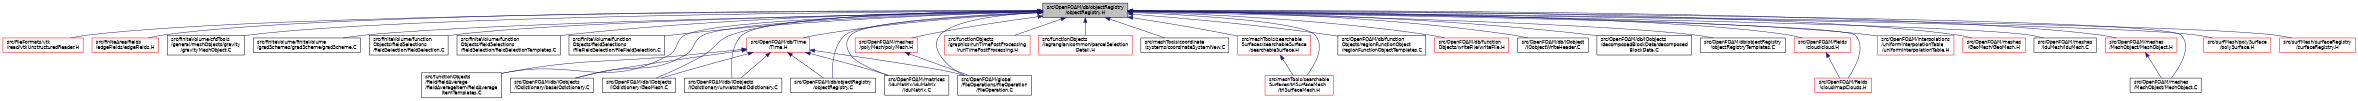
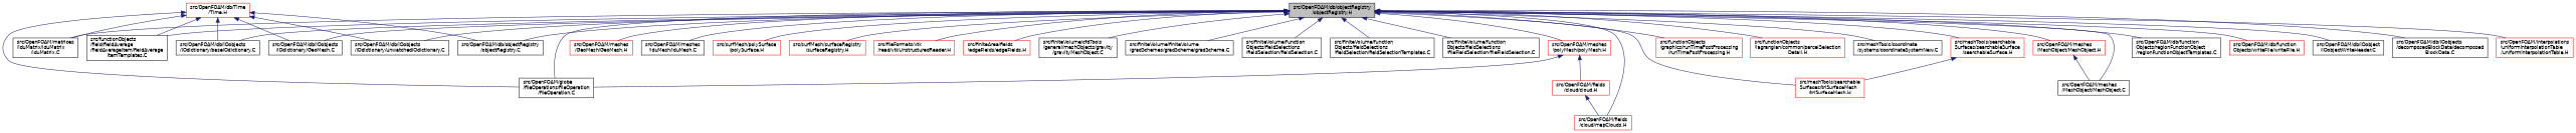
  digraph {
    node [color=black fontname=Helvetica fontsize=10 shape=record]
    edge [color=midnightblue dir=back fontname=Helvetica fontsize=10 labelfontname=Helvetica labelfontsize=10 style=solid]
    n1 [fillcolor=grey75 fontcolor=black height=0.2 label="src/OpenFOAM/db/objectRegistry\l/objectRegistry.H" style=filled width=0.4]
    n2 [color=red height=0.2 label="src/fileFormats/vtk\l/read/vtkUnstructuredReader.H" width=0.4]
    n3 [color=red height=0.2 label="src/finiteArea/fields\l/edgeFields/edgeFields.H" width=0.4]
    n4 [height=0.2 label="src/finiteVolume/cfdTools\l/general/meshObjects/gravity\l/gravityMeshObject.C" width=0.4]
    n5 [height=0.2 label="src/finiteVolume/finiteVolume\l/gradSchemes/gradScheme/gradScheme.C" width=0.4]
    n6 [height=0.2 label="src/finiteVolume/function\lObjects/fieldSelections\l/fieldSelection/fieldSelection.C" width=0.4]
    n7 [height=0.2 label="src/finiteVolume/function\lObjects/fieldSelections\l/fieldSelection/fieldSelectionTemplates.C" width=0.4]
    n8 [height=0.2 label="src/finiteVolume/function\lObjects/fieldSelections\l/fileFieldSelection/fileFieldSelection.C" width=0.4]
    n9 [height=0.2 label="src/functionObjects\l/field/fieldAverage\l/fieldAverageItem/fieldAverage\lItemTemplates.C" width=0.4]
    n10 [color=red height=0.2 label="src/functionObjects\l/graphics/runTimePostProcessing\l/runTimePostProcessing.H" width=0.4]
    n11 [color=red height=0.2 label="src/functionObjects\l/lagrangian/common/parcelSelection\lDetail.H" width=0.4]
    n12 [height=0.2 label="src/meshTools/coordinate\l/systems/coordinateSystemNew.C" width=0.4]
    n13 [color=red height=0.2 label="src/meshTools/searchable\lSurfaces/searchableSurface\l/searchableSurface.H" width=0.4]
    n14 [color=red height=0.2 label="src/meshTools/searchable\lSurfaces/triSurfaceMesh\l/triSurfaceMesh.H" width=0.4]
    n15 [height=0.2 label="src/OpenFOAM/db/function\lObjects/regionFunctionObject\l/regionFunctionObjectTemplates.C" width=0.4]
    n16 [color=red height=0.2 label="src/OpenFOAM/db/function\lObjects/writeFile/writeFile.H" width=0.4]
    n17 [height=0.2 label="src/OpenFOAM/db/IOobject\l/IOobjectWriteHeader.C" width=0.4]
    n18 [height=0.2 label="src/OpenFOAM/db/IOobjects\l/decomposedBlockData/decomposed\lBlockData.C" width=0.4]
    n19 [height=0.2 label="src/OpenFOAM/db/IOobjects\l/IOdictionary/baseIOdictionary.C" width=0.4]
    n20 [height=0.2 label="src/OpenFOAM/db/IOobjects\l/IOdictionary/GeoMesh.C" width=0.4]
    n21 [height=0.2 label="src/OpenFOAM/db/IOobjects\l/IOdictionary/unwatchedIOdictionary.C" width=0.4]
    n22 [height=0.2 label="src/OpenFOAM/db/objectRegistry\l/objectRegistry.C" width=0.4]
-   n23 [height=0.2 label="src/OpenFOAM/db/objectRegistry\l/objectRegistryTemplates.C" width=0.4]
    n24 [color=red height=0.2 label="src/OpenFOAM/db/Time\l/Time.H" width=0.4]
    n25 [height=0.2 label="src/OpenFOAM/global\l/fileOperations/fileOperation\l/fileOperation.C" width=0.4]
    n26 [height=0.2 label="src/OpenFOAM/matrices\l/lduMatrix/lduMatrix\l/lduMatrix.C" width=0.4]
    n27 [color=red height=0.2 label="src/OpenFOAM/fields\l/cloud/cloud.H" width=0.4]
    n28 [color=red height=0.2 label="src/OpenFOAM/fields\l/cloud/mapClouds.H" width=0.4]
    n29 [color=red height=0.2 label="src/OpenFOAM/interpolations\l/uniformInterpolationTable\l/uniformInterpolationTable.H" width=0.4]
    n30 [color=red height=0.2 label="src/OpenFOAM/meshes\l/GeoMesh/GeoMesh.H" width=0.4]
    n31 [height=0.2 label="src/OpenFOAM/meshes\l/lduMesh/lduMesh.C" width=0.4]
    n32 [color=red height=0.2 label="src/OpenFOAM/meshes\l/MeshObject/MeshObject.H" width=0.4]
    n33 [height=0.2 label="src/OpenFOAM/meshes\l/MeshObject/MeshObject.C" width=0.4]
    n34 [color=red height=0.2 label="src/OpenFOAM/meshes\l/polyMesh/polyMesh.H" width=0.4]
    n35 [color=red height=0.2 label="src/surfMesh/polySurface\l/polySurface.H" width=0.4]
    n36 [color=red height=0.2 label="src/surfMesh/surfaceRegistry\l/surfaceRegistry.H" width=0.4]
    n1 -> n2
    n1 -> n3
    n1 -> n4
    n1 -> n5
    n1 -> n6
    n1 -> n7
    n1 -> n8
    n1 -> n9
    n1 -> n10
    n1 -> n11
    n1 -> n12
    n1 -> n13
    n1 -> n14
    n1 -> n15
    n1 -> n16
    n1 -> n17
    n1 -> n18
    n1 -> n19
    n1 -> n20
    n1 -> n21
    n1 -> n22
-   n1 -> n23
-   n1 -> n24
    n1 -> n25
    n1 -> n26
-   n1 -> n27
+   n34 -> n27
    n1 -> n28
    n1 -> n29
    n1 -> n30
    n1 -> n31
    n1 -> n32
    n1 -> n33
    n1 -> n34
    n1 -> n35
    n1 -> n36
    n13 -> n14
    n24 -> n9
    n24 -> n19
    n24 -> n20
    n24 -> n21
    n24 -> n22
    n24 -> n25
    n24 -> n26
    n27 -> n28
    n32 -> n33
    n34 -> n25
  }
